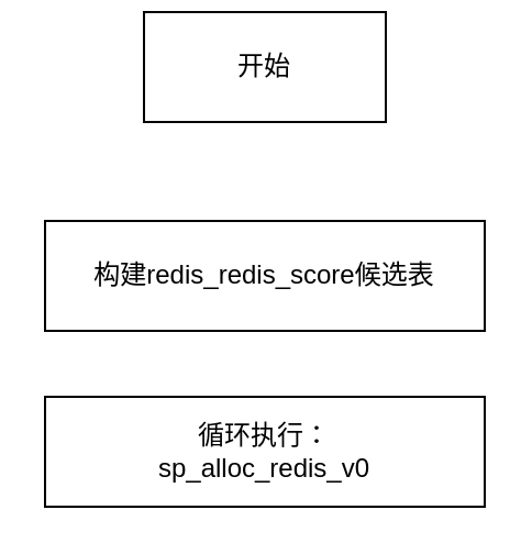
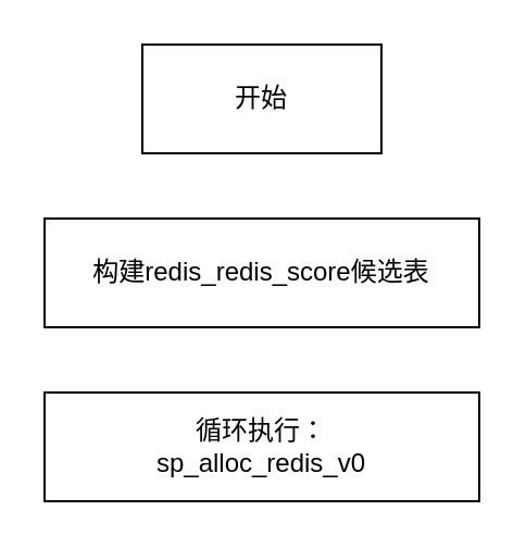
  <mxCell id="0" />
  <mxCell id="1" parent="0" />
- <mxCell id="2" value="开始" style="rounded=0;whiteSpace=wrap;html=1;" vertex="1" parent="1"><mxGeometry x="65" y="5" width="110" height="50" as="geometry" /></mxCell>
+ <mxCell id="2" value="开始" style="rounded=0;whiteSpace=wrap;html=1;" vertex="1" parent="1"><mxGeometry x="65" y="20" width="110" height="50" as="geometry" /></mxCell>
  <mxCell id="3" value="构建redis_redis_score候选表" style="rounded=0;whiteSpace=wrap;html=1;" vertex="1" parent="1"><mxGeometry x="20" y="100" width="200" height="50" as="geometry" /></mxCell>
  <mxCell id="4" value="循环执行：&lt;br&gt;sp_alloc_redis_v0" style="rounded=0;whiteSpace=wrap;html=1;" vertex="1" parent="1"><mxGeometry x="20" y="180" width="200" height="50" as="geometry" /></mxCell>
